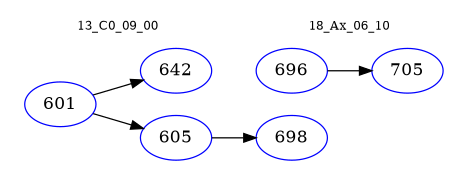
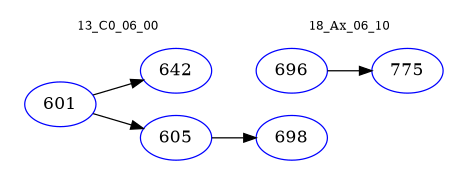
  digraph {
    rankdir=LR
    node [color=blue]
    edge [color=black]
    n1 [label=696]
    n2 [label=698]
-   n3 [label=705]
+   n3 [label=775]
    n4 [label=601]
    n5 [label=605]
    n6 [label=642]
    subgraph cluster_1 {
      color=white
      fontsize=10
      label="18_Ax_06_10"
      n1
      n2
      n3
    }
    subgraph cluster_2 {
      color=white
      fontsize=10
-     label="13_C0_09_00"
+     label="13_C0_06_00"
      n4
      n5
      n6
    }
    n1 -> n3
    n4 -> n5
    n4 -> n6
    n5 -> n2
  }
